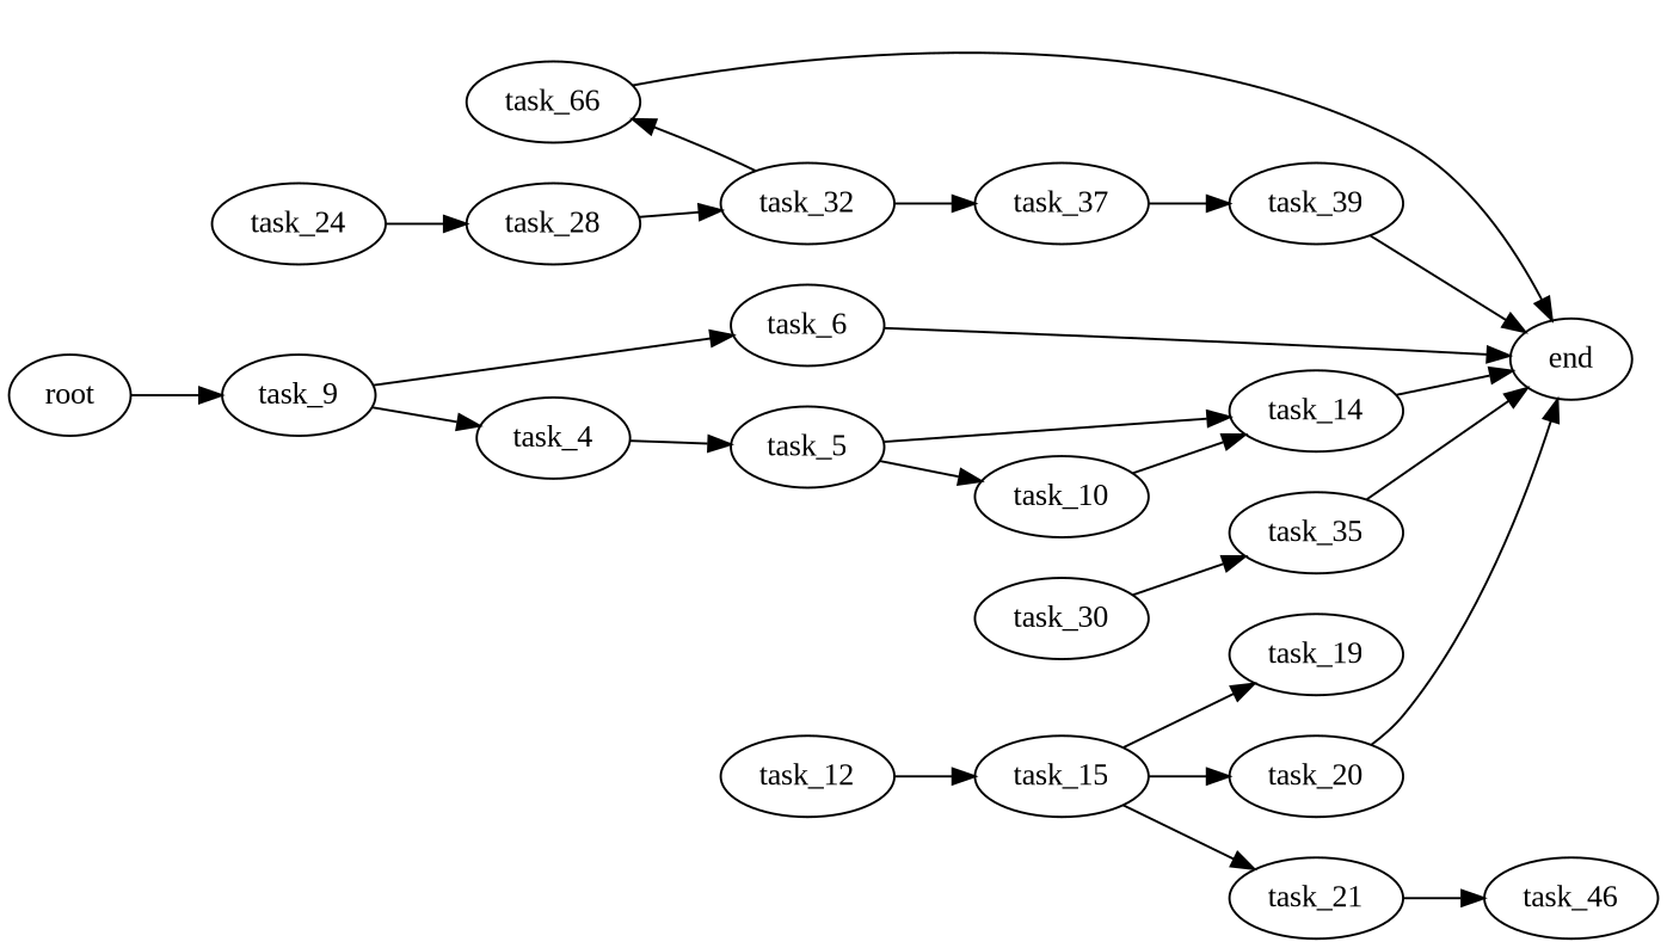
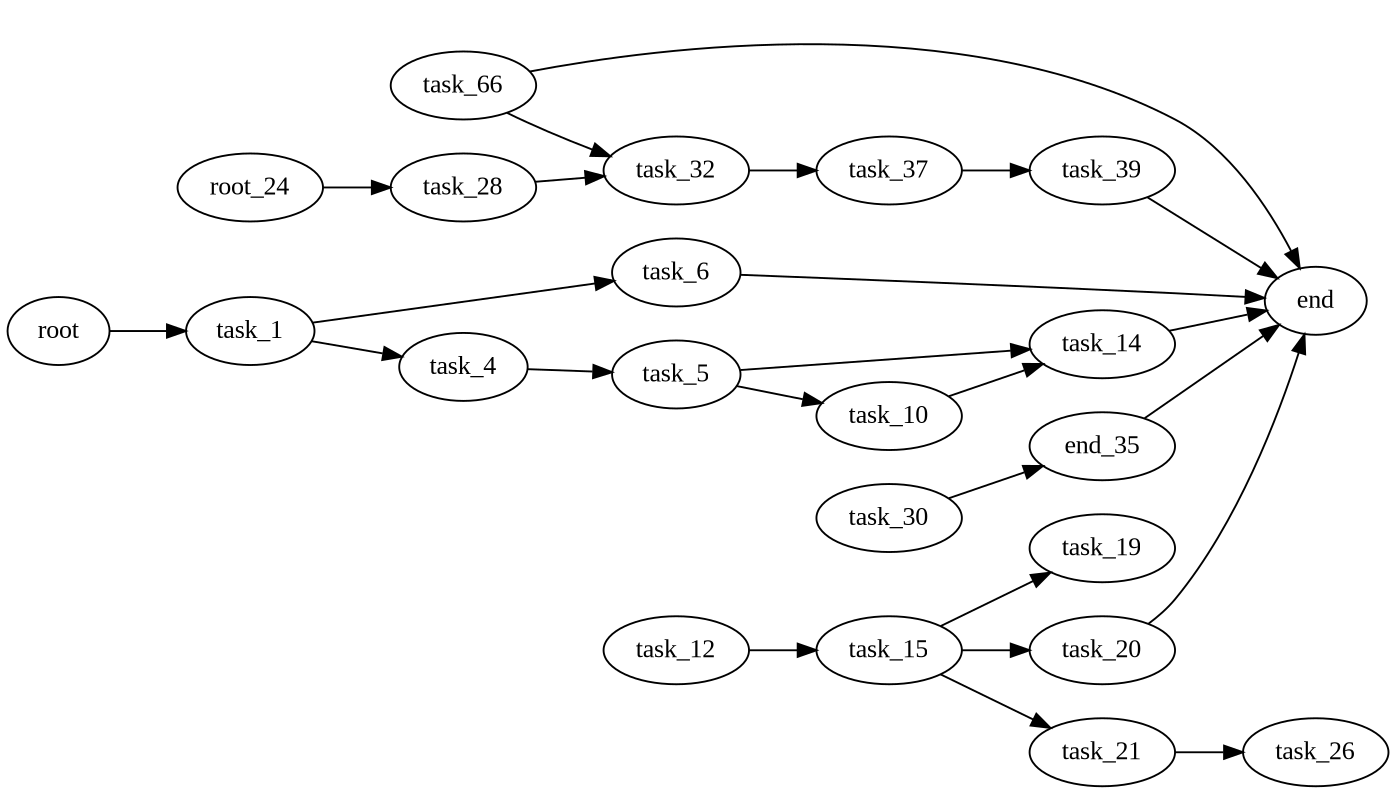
  digraph {
    fontname="Liberation Serif"
    rankdir=LR
    node [fontname="Liberation Serif"]
    edge [fontname="Liberation Serif"]
    root
-   task_1 [label=task_9]
+   task_1
    task_4
    task_6
    n5 [label=task_5]
    end
    task_10
    task_14
    task_12
    task_15
    task_19
    task_20
    task_21
-   task_26 [label=task_46]
-   task_24
+   task_26
+   task_24 [label=root_24]
    task_28
    task_32
    task_30
-   task_35
+   task_35 [label=end_35]
    n20 [label=task_66]
    task_37
    task_39
    root -> task_1
    task_1 -> task_4
    task_1 -> task_6
    task_4 -> n5
    task_6 -> end
    n5 -> task_10
    n5 -> task_14
    task_10 -> task_14
    task_14 -> end
    task_12 -> task_15
    task_15 -> task_19
    task_15 -> task_20
    task_15 -> task_21
    task_20 -> end
    task_21 -> task_26
    task_24 -> task_28
    task_28 -> task_32
-   task_32 -> n20
+   n20 -> task_32
    task_32 -> task_37
    task_30 -> task_35
    task_35 -> end
    n20 -> end
    task_37 -> task_39
    task_39 -> end
  }
